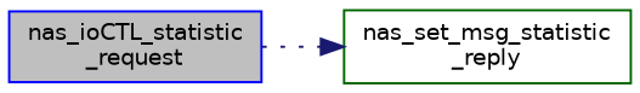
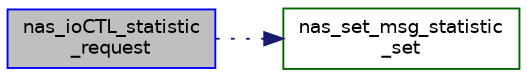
  digraph {
    rankdir=LR
    node [fontname=Helvetica fontsize=10 shape=record style=filled]
    n1 [color=blue fillcolor=grey75 fontcolor=black height=0.2 label="nas_ioCTL_statistic\l_request" width=0.4]
-   n2 [color=darkgreen fillcolor=white height=0.2 label="nas_set_msg_statistic\l_reply" width=0.4]
+   n2 [color=darkgreen fillcolor=white height=0.2 label="nas_set_msg_statistic\l_set" width=0.4]
    n1 -> n2 [color=midnightblue fontname=Helvetica fontsize=10 labelfontname=Helvetica labelfontsize=10 style=dotted arrowhead=normal]
  }
